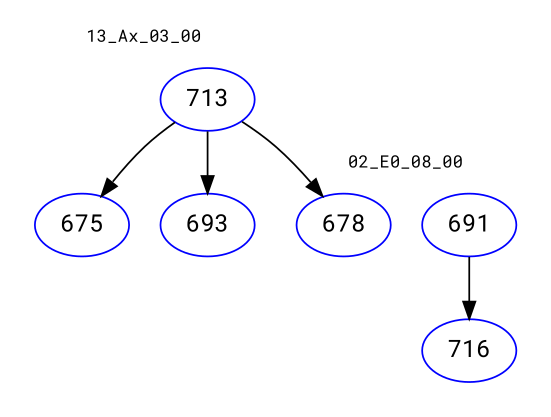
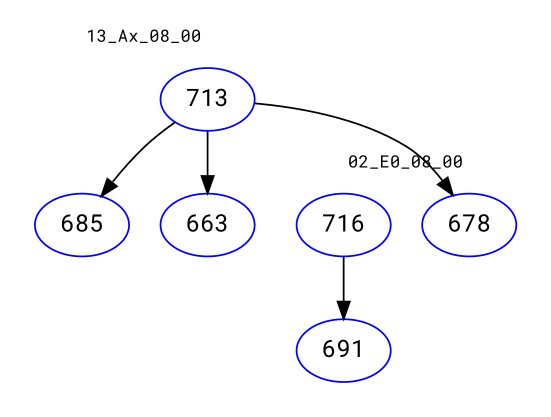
  digraph {
    fontname="Roboto Mono"
    node [color=blue fontname="Roboto Mono"]
    edge [color=black fontname="Roboto Mono"]
    n1 [label=713]
-   n2 [label=675]
-   n3 [label=693]
+   n2 [label=685]
+   n3 [label=663]
    n4 [label=691]
    n5 [label=678]
    n6 [label=716]
    subgraph cluster_1 {
      color=white
      fontsize=10
-     label="13_Ax_03_00"
+     label="13_Ax_08_00"
      n1
      n2
      n3
    }
    subgraph cluster_2 {
      color=white
      fontsize=10
      label="02_E0_08_00"
      n4
      n5
      n6
    }
    n1 -> n2
    n1 -> n3
    n1 -> n5
-   n4 -> n6
+   n6 -> n4
  }
